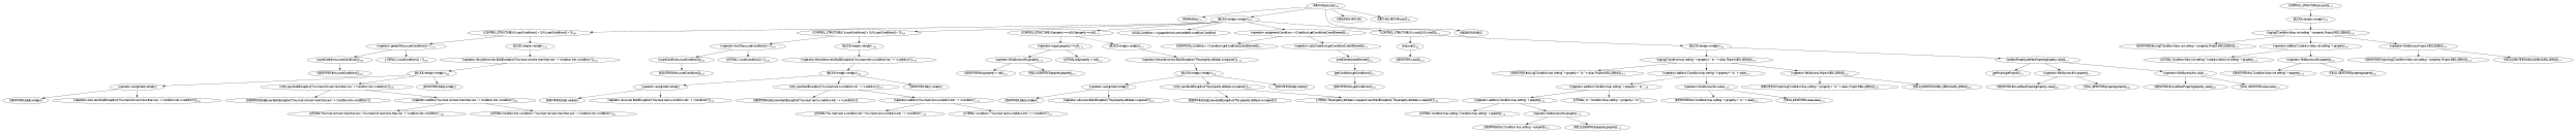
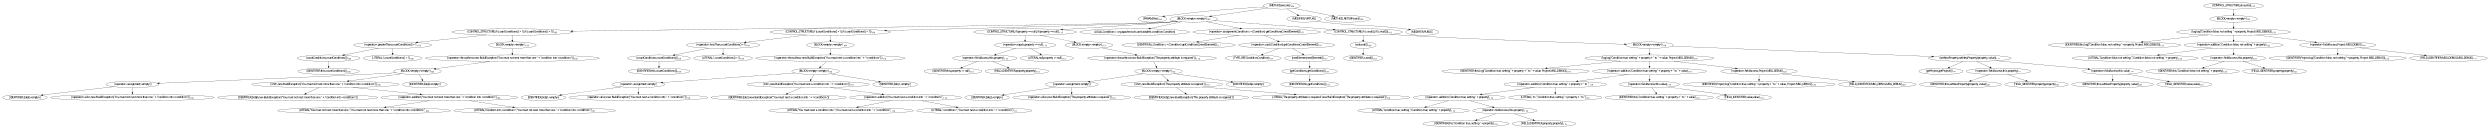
  digraph {
    fontname=Roboto
    node [fontname=Roboto]
    edge [fontname=Roboto]
    n1 [label=<(METHOD,execute)<SUB>104</SUB>>]
    n2 [label=<(PARAM,this)<SUB>104</SUB>>]
    n3 [label=<(BLOCK,&lt;empty&gt;,&lt;empty&gt;)<SUB>104</SUB>>]
    n4 [label=<(MODIFIER,PUBLIC)>]
    n5 [label=<(MODIFIER,VIRTUAL)>]
    n6 [label=<(METHOD_RETURN,void)<SUB>104</SUB>>]
    n7 [label=<(CONTROL_STRUCTURE,if (countConditions() &gt; 1),if (countConditions() &gt; 1))<SUB>105</SUB>>]
    n8 [label=<(CONTROL_STRUCTURE,if (countConditions() &lt; 1),if (countConditions() &lt; 1))<SUB>109</SUB>>]
    n9 [label=<(CONTROL_STRUCTURE,if (property == null),if (property == null))<SUB>113</SUB>>]
    n10 [label=<(LOCAL,Condition c: org.apache.tools.ant.taskdefs.condition.Condition)>]
    n11 [label=<(&lt;operator&gt;.assignment,Condition c = (Condition) getConditions().nextElement())<SUB>117</SUB>>]
    n12 [label=<(CONTROL_STRUCTURE,if (c.eval()),if (c.eval()))<SUB>118</SUB>>]
    n13 [label=<(&lt;operator&gt;.greaterThan,countConditions() &gt; 1)<SUB>105</SUB>>]
    n14 [label=<(BLOCK,&lt;empty&gt;,&lt;empty&gt;)<SUB>105</SUB>>]
    n15 [label=<(&lt;operator&gt;.lessThan,countConditions() &lt; 1)<SUB>109</SUB>>]
    n16 [label=<(BLOCK,&lt;empty&gt;,&lt;empty&gt;)<SUB>109</SUB>>]
    n17 [label=<(&lt;operator&gt;.equals,property == null)<SUB>113</SUB>>]
    n18 [label=<(BLOCK,&lt;empty&gt;,&lt;empty&gt;)<SUB>113</SUB>>]
    n19 [label=<(IDENTIFIER,c,Condition c = (Condition) getConditions().nextElement())<SUB>117</SUB>>]
    n20 [label=<(&lt;operator&gt;.cast,(Condition) getConditions().nextElement())<SUB>117</SUB>>]
    n21 [label=<(eval,eval())<SUB>138</SUB>>]
    n22 [label=<(BLOCK,&lt;empty&gt;,&lt;empty&gt;)<SUB>118</SUB>>]
    n23 [label=<(countConditions,countConditions())<SUB>105</SUB>>]
    n24 [label=<(LITERAL,1,countConditions() &gt; 1)<SUB>105</SUB>>]
    n25 [label=<(&lt;operator&gt;.throw,throw new BuildException(&quot;You must not nest more than one &quot; + &quot;condition into &lt;condition&gt;&quot;);)<SUB>106</SUB>>]
    n26 [label=<(IDENTIFIER,this,countConditions())<SUB>105</SUB>>]
    n27 [label=<(BLOCK,&lt;empty&gt;,&lt;empty&gt;)<SUB>106</SUB>>]
    n28 [label=<(&lt;operator&gt;.assignment,&lt;empty&gt;)>]
    n29 [label=<(&lt;init&gt;,new BuildException(&quot;You must not nest more than one &quot; + &quot;condition into &lt;condition&gt;&quot;))<SUB>106</SUB>>]
    n30 [label=<(IDENTIFIER,$obj0,&lt;empty&gt;)>]
    n31 [label=<(IDENTIFIER,$obj0,&lt;empty&gt;)>]
    n32 [label=<(&lt;operator&gt;.alloc,new BuildException(&quot;You must not nest more than one &quot; + &quot;condition into &lt;condition&gt;&quot;))<SUB>106</SUB>>]
    n33 [label=<(IDENTIFIER,$obj0,new BuildException(&quot;You must not nest more than one &quot; + &quot;condition into &lt;condition&gt;&quot;))>]
    n34 [label=<(&lt;operator&gt;.addition,&quot;You must not nest more than one &quot; + &quot;condition into &lt;condition&gt;&quot;)<SUB>106</SUB>>]
    n35 [label=<(LITERAL,&quot;You must not nest more than one &quot;,&quot;You must not nest more than one &quot; + &quot;condition into &lt;condition&gt;&quot;)<SUB>106</SUB>>]
    n36 [label=<(LITERAL,&quot;condition into &lt;condition&gt;&quot;,&quot;You must not nest more than one &quot; + &quot;condition into &lt;condition&gt;&quot;)<SUB>107</SUB>>]
    n37 [label=<(countConditions,countConditions())<SUB>109</SUB>>]
    n38 [label=<(LITERAL,1,countConditions() &lt; 1)<SUB>109</SUB>>]
    n39 [label=<(&lt;operator&gt;.throw,throw new BuildException(&quot;You must nest a condition into &quot; + &quot;&lt;condition&gt;&quot;);)<SUB>110</SUB>>]
    n40 [label=<(IDENTIFIER,this,countConditions())<SUB>109</SUB>>]
    n41 [label=<(BLOCK,&lt;empty&gt;,&lt;empty&gt;)<SUB>110</SUB>>]
    n42 [label=<(&lt;operator&gt;.assignment,&lt;empty&gt;)>]
    n43 [label=<(&lt;init&gt;,new BuildException(&quot;You must nest a condition into &quot; + &quot;&lt;condition&gt;&quot;))<SUB>110</SUB>>]
    n44 [label=<(IDENTIFIER,$obj1,&lt;empty&gt;)>]
    n45 [label=<(IDENTIFIER,$obj1,&lt;empty&gt;)>]
    n46 [label=<(&lt;operator&gt;.alloc,new BuildException(&quot;You must nest a condition into &quot; + &quot;&lt;condition&gt;&quot;))<SUB>110</SUB>>]
    n47 [label=<(IDENTIFIER,$obj1,new BuildException(&quot;You must nest a condition into &quot; + &quot;&lt;condition&gt;&quot;))>]
    n48 [label=<(&lt;operator&gt;.addition,&quot;You must nest a condition into &quot; + &quot;&lt;condition&gt;&quot;)<SUB>110</SUB>>]
    n49 [label=<(LITERAL,&quot;You must nest a condition into &quot;,&quot;You must nest a condition into &quot; + &quot;&lt;condition&gt;&quot;)<SUB>110</SUB>>]
    n50 [label=<(LITERAL,&quot;&lt;condition&gt;&quot;,&quot;You must nest a condition into &quot; + &quot;&lt;condition&gt;&quot;)<SUB>111</SUB>>]
    n51 [label=<(&lt;operator&gt;.fieldAccess,this.property)<SUB>113</SUB>>]
    n52 [label=<(LITERAL,null,property == null)<SUB>113</SUB>>]
    n53 [label=<(&lt;operator&gt;.throw,throw new BuildException(&quot;The property attribute is required.&quot;);)<SUB>114</SUB>>]
    n54 [label=<(IDENTIFIER,this,property == null)<SUB>113</SUB>>]
    n55 [label=<(FIELD_IDENTIFIER,property,property)<SUB>113</SUB>>]
    n56 [label=<(BLOCK,&lt;empty&gt;,&lt;empty&gt;)<SUB>114</SUB>>]
    n57 [label=<(&lt;operator&gt;.assignment,&lt;empty&gt;)>]
    n58 [label=<(&lt;init&gt;,new BuildException(&quot;The property attribute is required.&quot;))<SUB>114</SUB>>]
    n59 [label=<(IDENTIFIER,$obj2,&lt;empty&gt;)>]
    n60 [label=<(IDENTIFIER,$obj2,&lt;empty&gt;)>]
    n61 [label=<(&lt;operator&gt;.alloc,new BuildException(&quot;The property attribute is required.&quot;))<SUB>114</SUB>>]
    n62 [label=<(IDENTIFIER,$obj2,new BuildException(&quot;The property attribute is required.&quot;))>]
    n63 [label=<(LITERAL,&quot;The property attribute is required.&quot;,new BuildException(&quot;The property attribute is required.&quot;))<SUB>114</SUB>>]
+   n64 [label=<(TYPE_REF,Condition,Condition)<SUB>117</SUB>>]
    n65 [label=<(nextElement,nextElement())<SUB>117</SUB>>]
    n66 [label=<(getConditions,getConditions())<SUB>117</SUB>>]
    n67 [label=<(IDENTIFIER,this,getConditions())<SUB>117</SUB>>]
    n68 [label=<(IDENTIFIER,c,eval())<SUB>118</SUB>>]
    n69 [label=<(log,log(&quot;Condition true; setting &quot; + property + &quot; to &quot; + value, Project.MSG_DEBUG))<SUB>119</SUB>>]
    n70 [label=<(setNewProperty,setNewProperty(property, value))<SUB>121</SUB>>]
    n71 [label=<(CONTROL_STRUCTURE,else,else)<SUB>122</SUB>>]
    n72 [label=<(BLOCK,&lt;empty&gt;,&lt;empty&gt;)<SUB>122</SUB>>]
    n73 [label=<(IDENTIFIER,this,log(&quot;Condition true; setting &quot; + property + &quot; to &quot; + value, Project.MSG_DEBUG))<SUB>119</SUB>>]
    n74 [label=<(&lt;operator&gt;.addition,&quot;Condition true; setting &quot; + property + &quot; to &quot; + value)<SUB>119</SUB>>]
    n75 [label=<(&lt;operator&gt;.fieldAccess,Project.MSG_DEBUG)<SUB>120</SUB>>]
    n76 [label=<(getProject,getProject())<SUB>121</SUB>>]
    n77 [label=<(&lt;operator&gt;.fieldAccess,this.property)<SUB>121</SUB>>]
    n78 [label=<(&lt;operator&gt;.fieldAccess,this.value)<SUB>121</SUB>>]
    n79 [label=<(&lt;operator&gt;.addition,&quot;Condition true; setting &quot; + property + &quot; to &quot;)<SUB>119</SUB>>]
    n80 [label=<(&lt;operator&gt;.fieldAccess,this.value)<SUB>119</SUB>>]
    n81 [label=<(IDENTIFIER,Project,log(&quot;Condition true; setting &quot; + property + &quot; to &quot; + value, Project.MSG_DEBUG))<SUB>120</SUB>>]
    n82 [label=<(FIELD_IDENTIFIER,MSG_DEBUG,MSG_DEBUG)<SUB>120</SUB>>]
    n83 [label=<(&lt;operator&gt;.addition,&quot;Condition true; setting &quot; + property)<SUB>119</SUB>>]
    n84 [label=<(LITERAL,&quot; to &quot;,&quot;Condition true; setting &quot; + property + &quot; to &quot;)<SUB>119</SUB>>]
    n85 [label=<(IDENTIFIER,this,&quot;Condition true; setting &quot; + property + &quot; to &quot; + value)<SUB>119</SUB>>]
    n86 [label=<(FIELD_IDENTIFIER,value,value)<SUB>119</SUB>>]
    n87 [label=<(LITERAL,&quot;Condition true; setting &quot;,&quot;Condition true; setting &quot; + property)<SUB>119</SUB>>]
    n88 [label=<(&lt;operator&gt;.fieldAccess,this.property)<SUB>119</SUB>>]
    n89 [label=<(IDENTIFIER,this,&quot;Condition true; setting &quot; + property)<SUB>119</SUB>>]
    n90 [label=<(FIELD_IDENTIFIER,property,property)<SUB>119</SUB>>]
    n91 [label=<(IDENTIFIER,this,setNewProperty(property, value))<SUB>121</SUB>>]
    n92 [label=<(FIELD_IDENTIFIER,property,property)<SUB>121</SUB>>]
    n93 [label=<(IDENTIFIER,this,setNewProperty(property, value))<SUB>121</SUB>>]
    n94 [label=<(FIELD_IDENTIFIER,value,value)<SUB>121</SUB>>]
    n95 [label=<(log,log(&quot;Condition false; not setting &quot; + property, Project.MSG_DEBUG))<SUB>123</SUB>>]
    n96 [label=<(IDENTIFIER,this,log(&quot;Condition false; not setting &quot; + property, Project.MSG_DEBUG))<SUB>123</SUB>>]
    n97 [label=<(&lt;operator&gt;.addition,&quot;Condition false; not setting &quot; + property)<SUB>123</SUB>>]
    n98 [label=<(&lt;operator&gt;.fieldAccess,Project.MSG_DEBUG)<SUB>124</SUB>>]
    n99 [label=<(LITERAL,&quot;Condition false; not setting &quot;,&quot;Condition false; not setting &quot; + property)<SUB>123</SUB>>]
    n100 [label=<(&lt;operator&gt;.fieldAccess,this.property)<SUB>123</SUB>>]
    n101 [label=<(IDENTIFIER,Project,log(&quot;Condition false; not setting &quot; + property, Project.MSG_DEBUG))<SUB>124</SUB>>]
    n102 [label=<(FIELD_IDENTIFIER,MSG_DEBUG,MSG_DEBUG)<SUB>124</SUB>>]
    n103 [label=<(IDENTIFIER,this,&quot;Condition false; not setting &quot; + property)<SUB>123</SUB>>]
    n104 [label=<(FIELD_IDENTIFIER,property,property)<SUB>123</SUB>>]
    n1 -> n2
    n1 -> n3
-   n1 -> n4
+   n5 -> n4
    n1 -> n5
    n1 -> n6
    n3 -> n7
    n3 -> n8
    n3 -> n9
    n3 -> n10
    n3 -> n11
    n3 -> n12
    n7 -> n13
    n7 -> n14
    n8 -> n15
    n8 -> n16
    n9 -> n17
    n9 -> n18
    n11 -> n19
    n11 -> n20
    n12 -> n21
    n12 -> n22
    n13 -> n23
    n13 -> n24
    n14 -> n25
    n15 -> n37
    n15 -> n38
    n16 -> n39
    n17 -> n51
    n17 -> n52
    n18 -> n53
+   n20 -> n64
    n20 -> n65
    n21 -> n68
    n22 -> n69
    n22 -> n70
    n23 -> n26
    n25 -> n27
    n27 -> n28
    n27 -> n29
    n27 -> n30
    n28 -> n31
    n28 -> n32
    n29 -> n33
    n29 -> n34
    n34 -> n35
    n34 -> n36
    n37 -> n40
    n39 -> n41
    n41 -> n42
    n41 -> n43
    n41 -> n44
    n42 -> n45
    n42 -> n46
    n43 -> n47
    n43 -> n48
    n48 -> n49
    n48 -> n50
    n51 -> n54
    n51 -> n55
    n53 -> n56
    n56 -> n57
    n56 -> n58
    n56 -> n59
    n57 -> n60
    n57 -> n61
    n58 -> n62
    n58 -> n63
    n65 -> n66
    n66 -> n67
    n69 -> n73
    n69 -> n74
    n69 -> n75
    n70 -> n76
    n70 -> n77
    n70 -> n78
    n71 -> n72
    n72 -> n95
    n74 -> n79
    n74 -> n80
    n75 -> n81
    n75 -> n82
    n77 -> n91
    n77 -> n92
    n78 -> n93
    n78 -> n94
    n79 -> n83
    n79 -> n84
    n80 -> n85
    n80 -> n86
    n83 -> n87
    n83 -> n88
    n88 -> n89
    n88 -> n90
    n95 -> n96
    n95 -> n97
    n95 -> n98
    n97 -> n99
    n97 -> n100
    n98 -> n101
    n98 -> n102
    n100 -> n103
    n100 -> n104
  }
